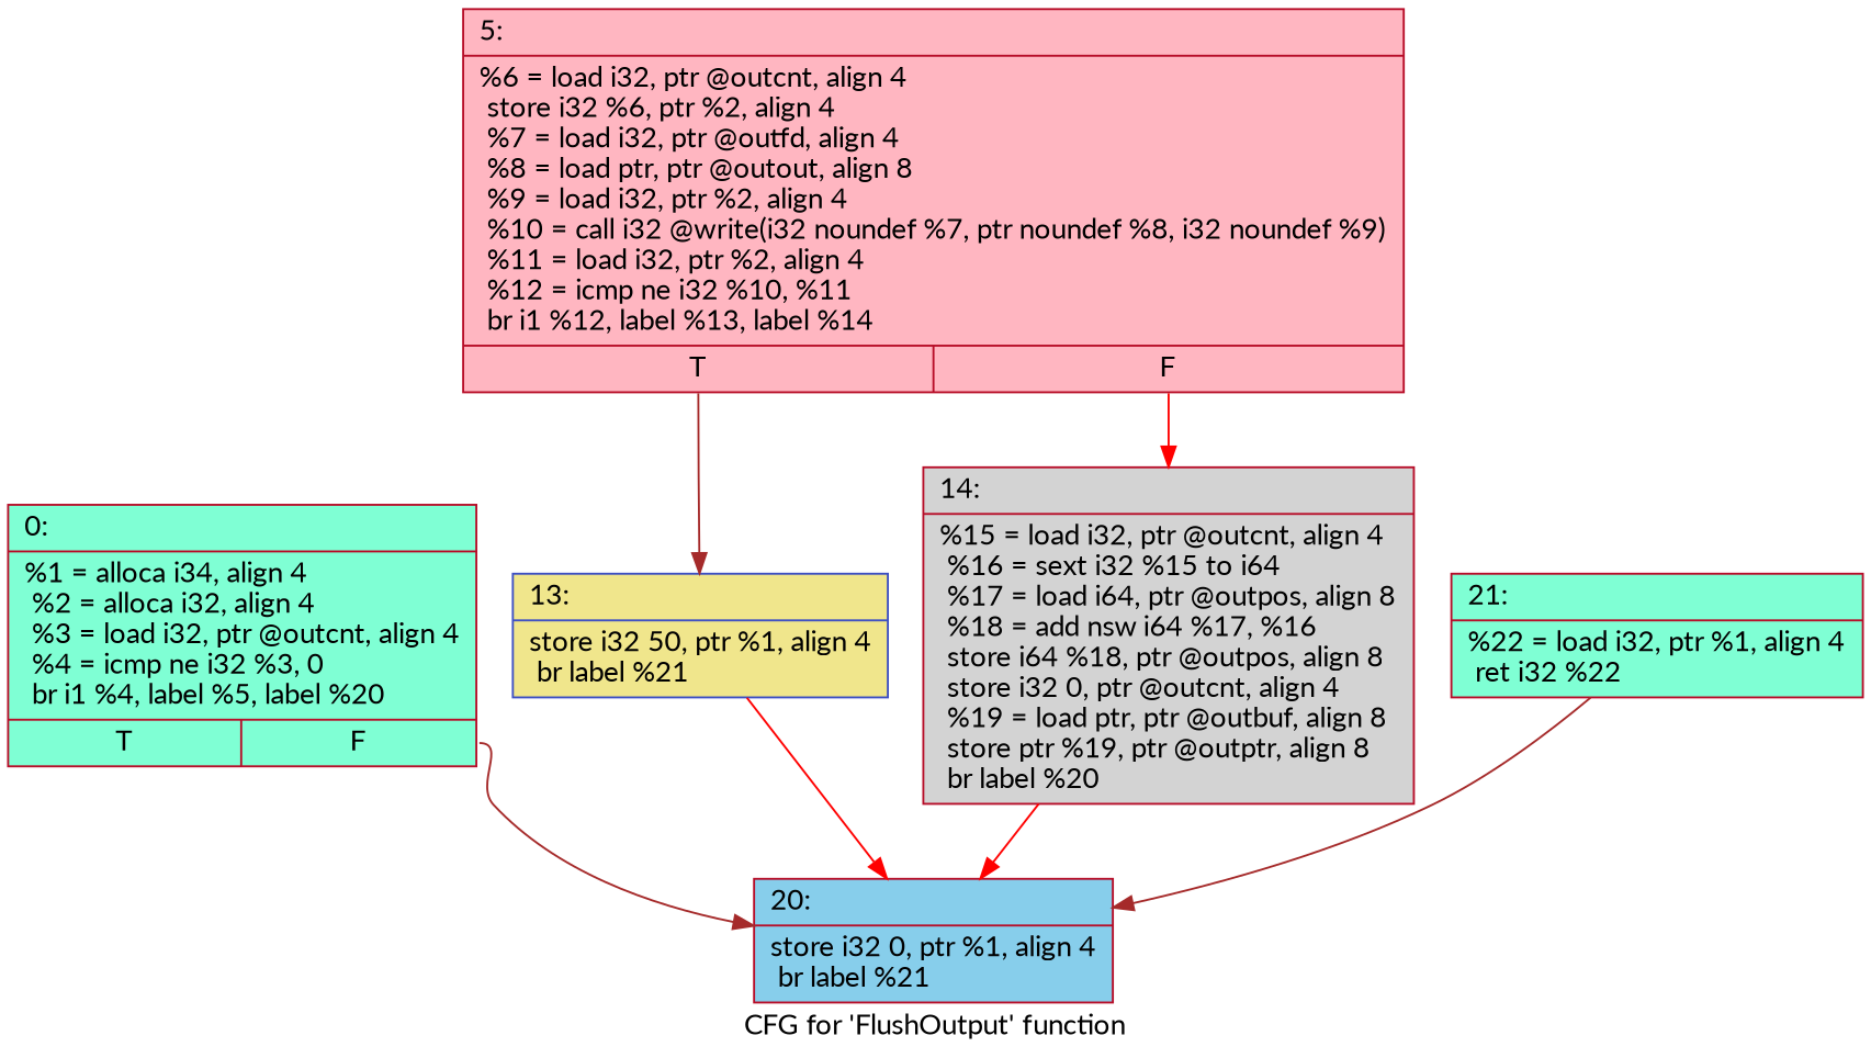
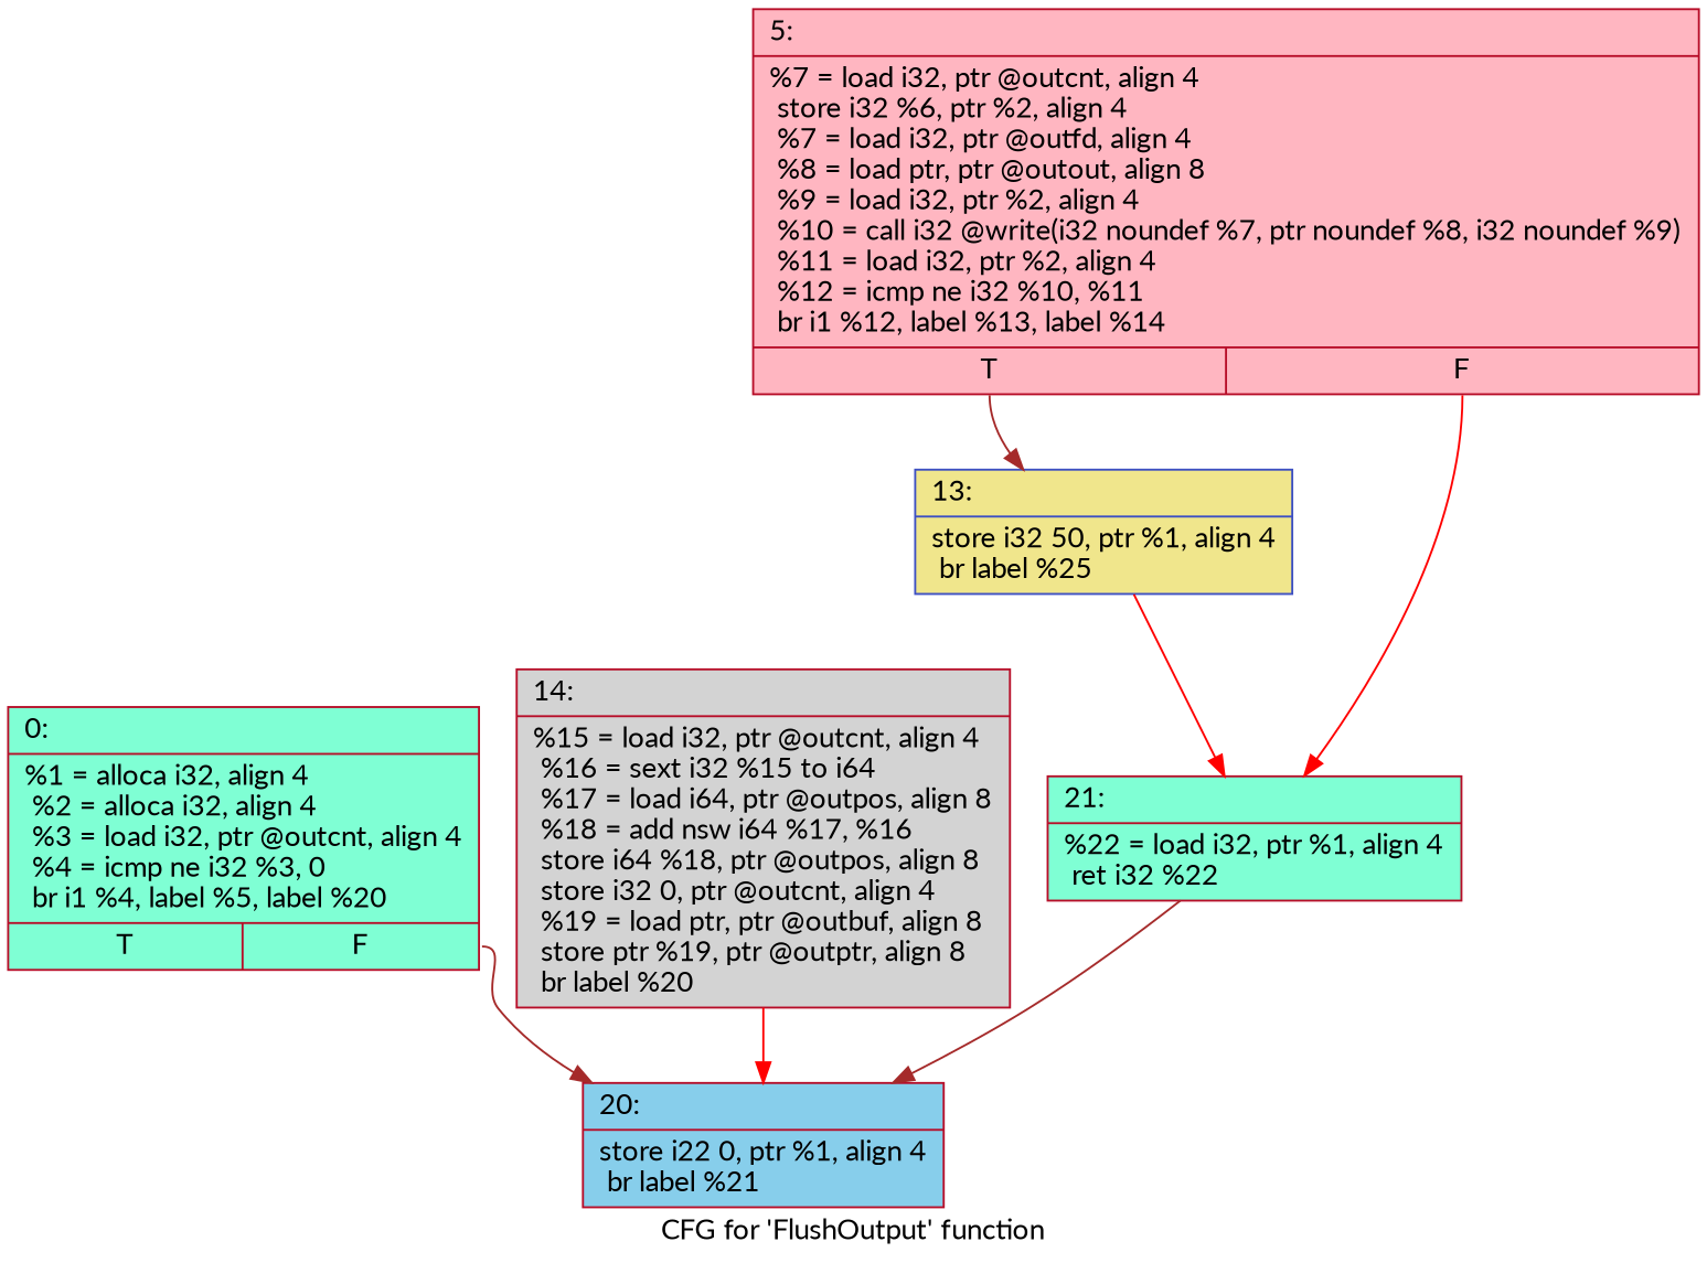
  digraph {
    fontname=Lato
    label="CFG for 'FlushOutput' function"
    node [color="#b70d28ff" fillcolor=aquamarine fontname=Lato shape=record style=filled]
    edge [color=brown fontname=Lato]
-   n1 [label="{0:\l|  %1 = alloca i34, align 4\l  %2 = alloca i32, align 4\l  %3 = load i32, ptr @outcnt, align 4\l  %4 = icmp ne i32 %3, 0\l  br i1 %4, label %5, label %20\l|{<s0>T|<s1>F}}"]
-   n2 [fillcolor=skyblue label="{20:\l|  store i32 0, ptr %1, align 4\l  br label %21\l}"]
-   n3 [fillcolor=lightpink label="{5:\l|  %6 = load i32, ptr @outcnt, align 4\l  store i32 %6, ptr %2, align 4\l  %7 = load i32, ptr @outfd, align 4\l  %8 = load ptr, ptr @outout, align 8\l  %9 = load i32, ptr %2, align 4\l  %10 = call i32 @write(i32 noundef %7, ptr noundef %8, i32 noundef %9)\l  %11 = load i32, ptr %2, align 4\l  %12 = icmp ne i32 %10, %11\l  br i1 %12, label %13, label %14\l|{<s0>T|<s1>F}}"]
-   n4 [color="#3d50c3ff" fillcolor=khaki label="{13:\l|  store i32 50, ptr %1, align 4\l  br label %21\l}"]
+   n1 [label="{0:\l|  %1 = alloca i32, align 4\l  %2 = alloca i32, align 4\l  %3 = load i32, ptr @outcnt, align 4\l  %4 = icmp ne i32 %3, 0\l  br i1 %4, label %5, label %20\l|{<s0>T|<s1>F}}"]
+   n2 [fillcolor=skyblue label="{20:\l|  store i22 0, ptr %1, align 4\l  br label %21\l}"]
+   n3 [fillcolor=lightpink label="{5:\l|  %7 = load i32, ptr @outcnt, align 4\l  store i32 %6, ptr %2, align 4\l  %7 = load i32, ptr @outfd, align 4\l  %8 = load ptr, ptr @outout, align 8\l  %9 = load i32, ptr %2, align 4\l  %10 = call i32 @write(i32 noundef %7, ptr noundef %8, i32 noundef %9)\l  %11 = load i32, ptr %2, align 4\l  %12 = icmp ne i32 %10, %11\l  br i1 %12, label %13, label %14\l|{<s0>T|<s1>F}}"]
+   n4 [color="#3d50c3ff" fillcolor=khaki label="{13:\l|  store i32 50, ptr %1, align 4\l  br label %25\l}"]
    n5 [fillcolor=lightgrey label="{14:\l|  %15 = load i32, ptr @outcnt, align 4\l  %16 = sext i32 %15 to i64\l  %17 = load i64, ptr @outpos, align 8\l  %18 = add nsw i64 %17, %16\l  store i64 %18, ptr @outpos, align 8\l  store i32 0, ptr @outcnt, align 4\l  %19 = load ptr, ptr @outbuf, align 8\l  store ptr %19, ptr @outptr, align 8\l  br label %20\l}"]
    n6 [label="{21:\l|  %22 = load i32, ptr %1, align 4\l  ret i32 %22\l}"]
    n1 -> n2 [tailport=s1]
    n3 -> n4 [tailport=s0]
-   n3 -> n5 [color=red tailport=s1]
-   n4 -> n2 [color=red]
+   n3 -> n6 [color=red tailport=s1]
+   n4 -> n6 [color=red]
    n5 -> n2 [color=red]
    n6 -> n2
  }
